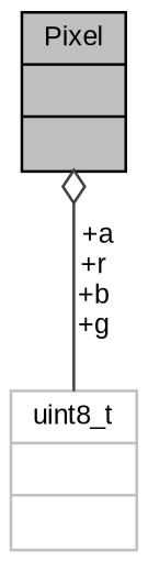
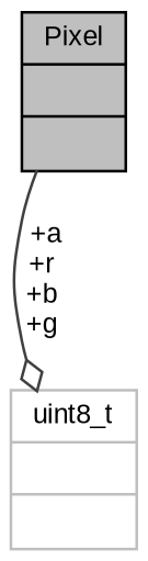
  digraph {
    fontname="Liberation Sans"
    node [fontname="Liberation Sans" fontsize=10 shape=record style=filled]
    n1 [color=black fillcolor=grey75 fontcolor=black height=0.2 label="{Pixel\n||}" width=0.4]
    n2 [color=grey75 fillcolor=white height=0.2 label="{uint8_t\n||}" width=0.4]
-   n2 -> n1 [arrowhead=odiamond color=grey25 fontname="Liberation Sans" fontsize=10 label=" +a\n+r\n+b\n+g" labelfontname=Helvetica labelfontsize=10 style=solid]
+   n1 -> n2 [arrowhead=odiamond color=grey25 fontname="Liberation Sans" fontsize=10 label=" +a\n+r\n+b\n+g" labelfontname=Helvetica labelfontsize=10 style=solid]
  }
